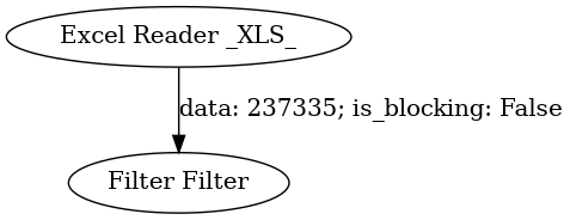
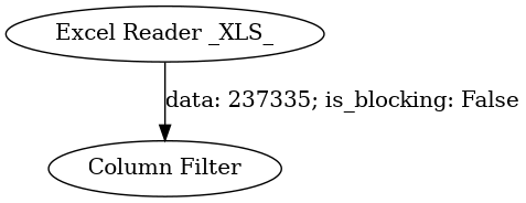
  digraph {
    rankdir=TB
-   n1 [label="Filter Filter"]
+   n1 [label="Column Filter"]
    n2 [label="Excel Reader _XLS_"]
    n2 -> n1 [label="data: 237335; is_blocking: False"]
  }
